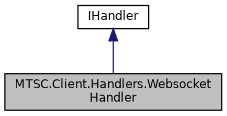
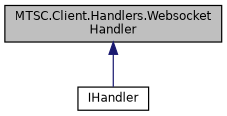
  digraph {
    node [color=black fontname=Helvetica fontsize=10 shape=record style=filled]
    n1 [fillcolor=grey75 fontcolor=black height=0.2 label="MTSC.Client.Handlers.Websocket\lHandler" width=0.4]
    n2 [fillcolor=white height=0.2 label=IHandler width=0.4]
-   n2 -> n1 [color=midnightblue dir=back fontname=Helvetica fontsize=10 labelfontname=Helvetica labelfontsize=10 style=solid]
+   n1 -> n2 [color=midnightblue dir=back fontname=Helvetica fontsize=10 labelfontname=Helvetica labelfontsize=10 style=solid]
  }
